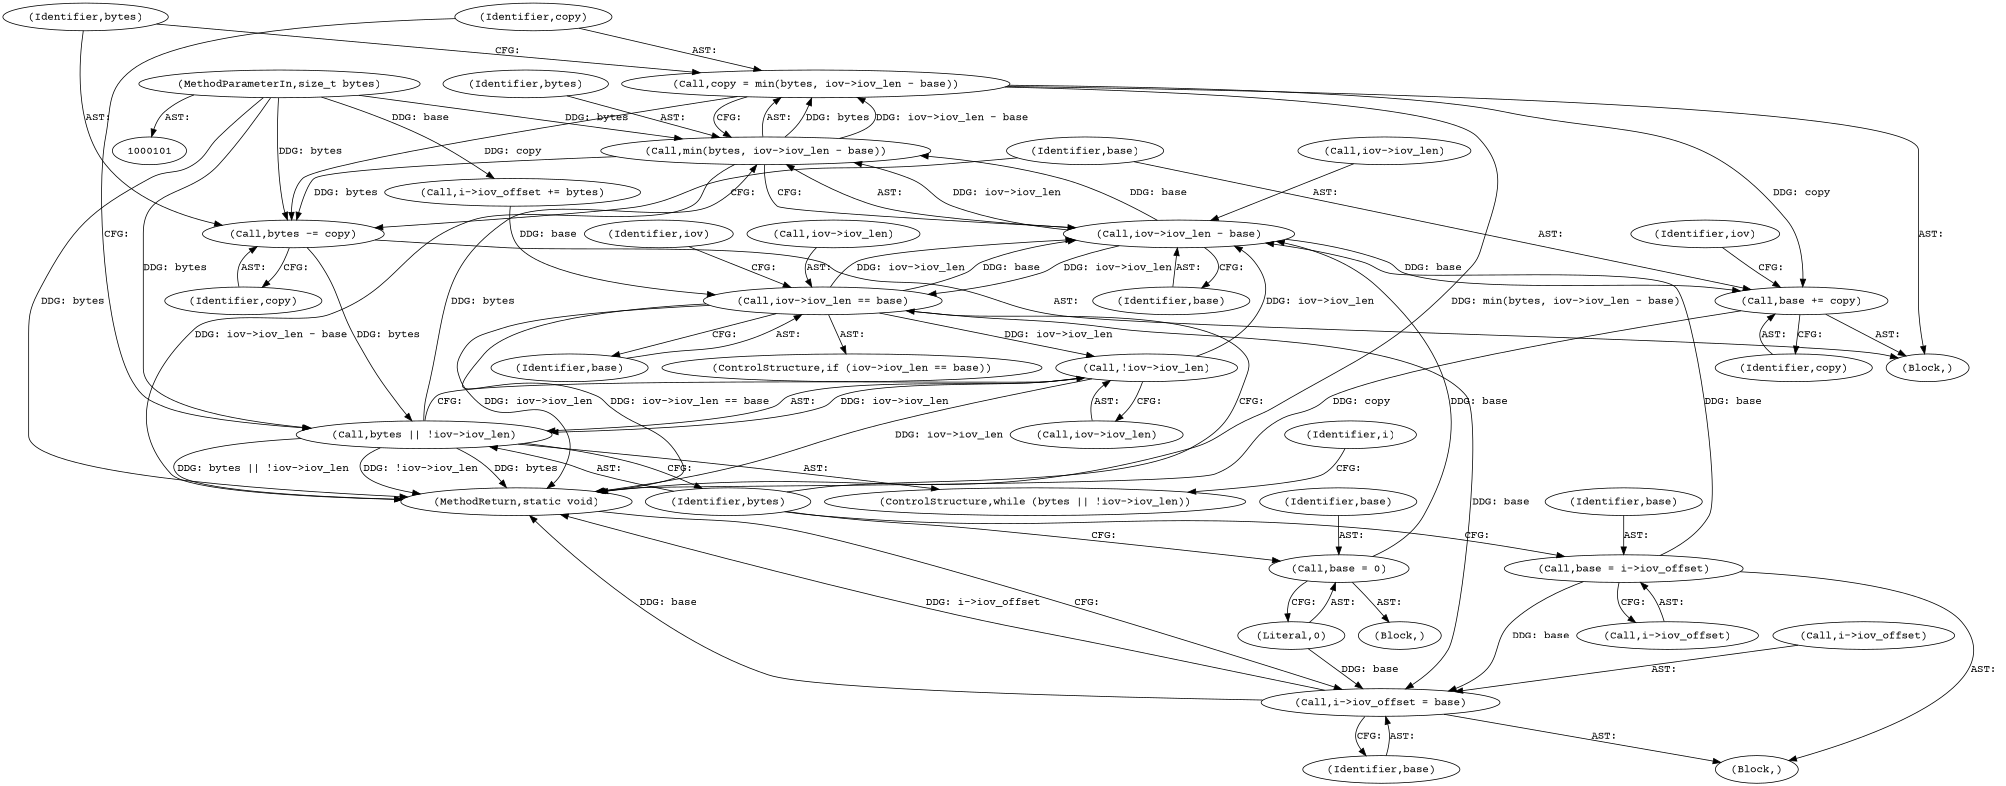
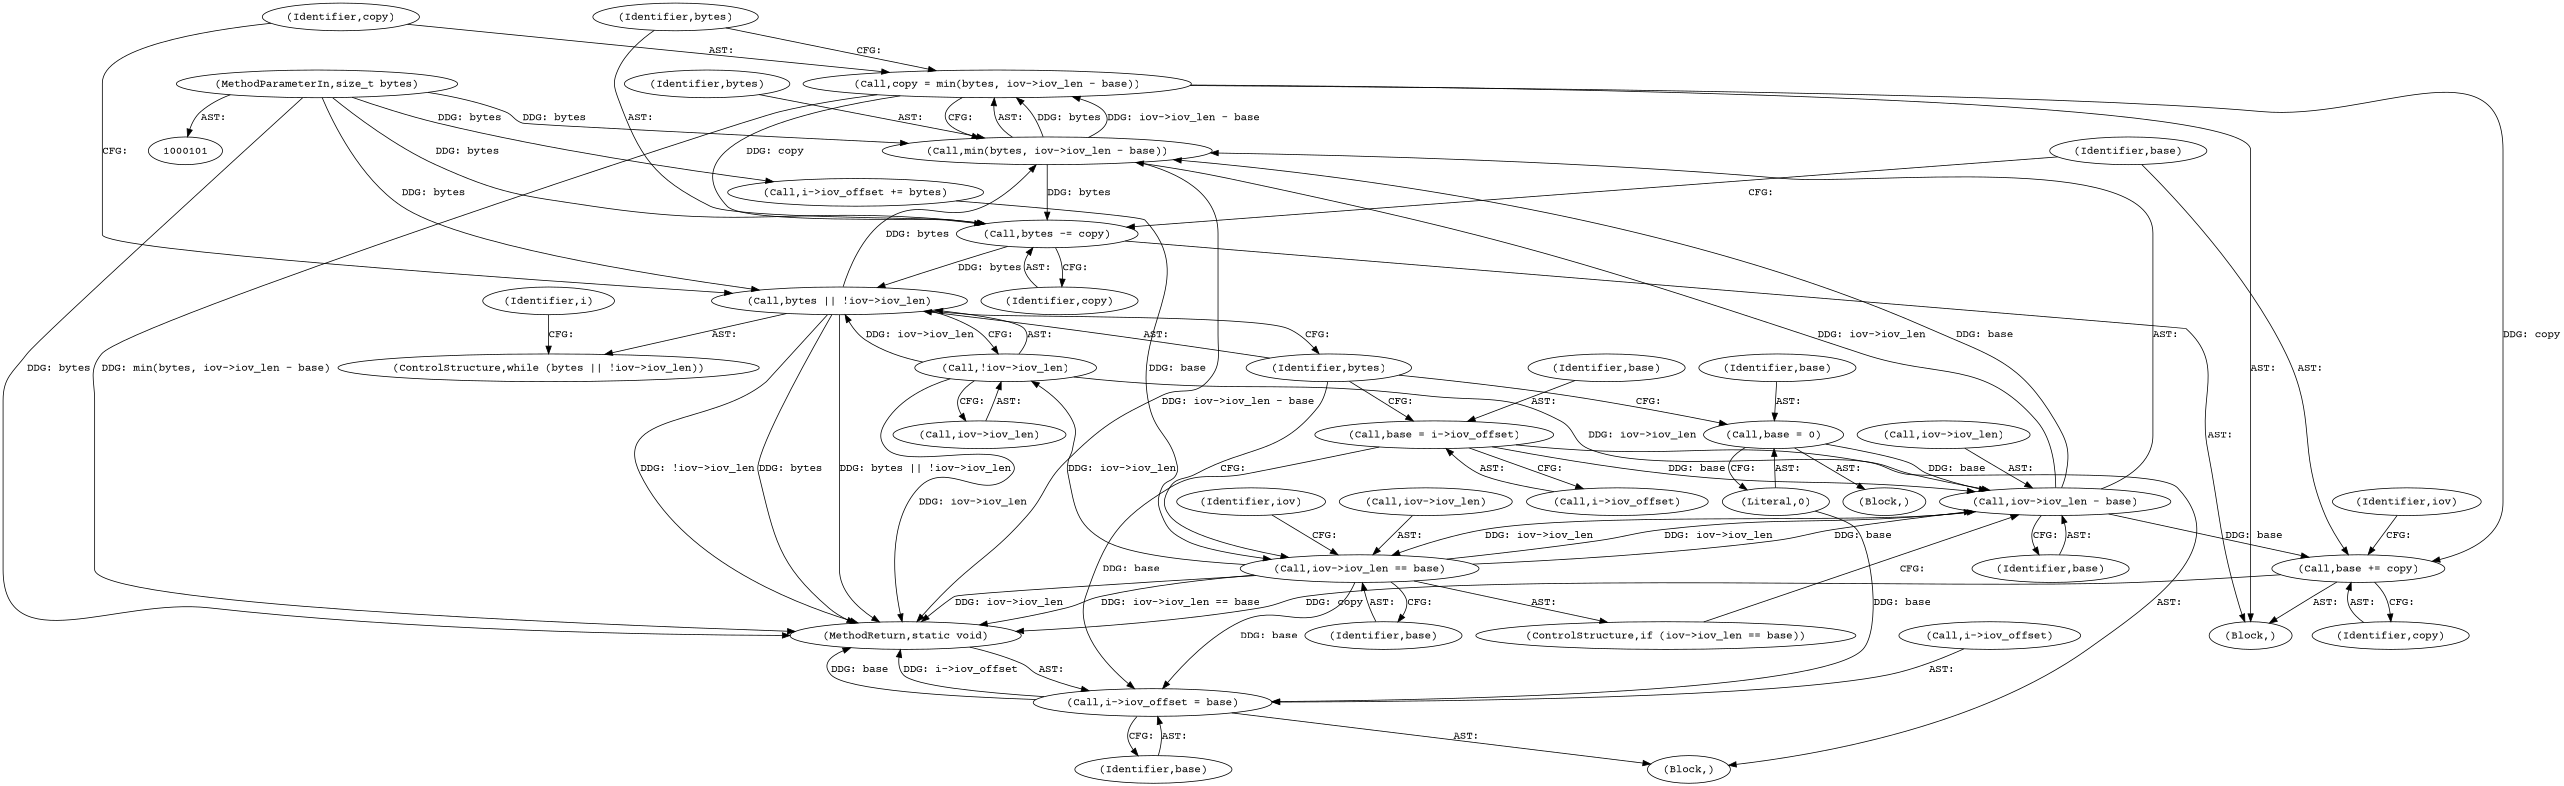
  digraph {
    fontname="Courier Prime"
    node [fontname="Courier Prime"]
    edge [fontname="Courier Prime"]
    n1 [label="(Call,base += copy)"]
    n2 [label="(Identifier,copy)"]
    n3 [label="(Block,)"]
    n4 [label="(MethodReturn,static void)"]
    n5 [label="(Call,iov->iov_len == base)"]
    n6 [label="(Call,iov->iov_len - base)"]
    n7 [label="(Call,!iov->iov_len)"]
    n8 [label="(Call,i->iov_offset = base)"]
    n9 [label="(Identifier,base)"]
    n10 [label="(ControlStructure,if (iov->iov_len == base))"]
    n11 [label="(Call,copy = min(bytes, iov->iov_len - base))"]
    n12 [label="(Call,min(bytes, iov->iov_len - base))"]
    n13 [label="(Call,bytes -= copy)"]
    n14 [label="(Call,bytes || !iov->iov_len)"]
    n15 [label="(Identifier,copy)"]
    n16 [label="(Identifier,base)"]
    n17 [label="(ControlStructure,while (bytes || !iov->iov_len))"]
    n18 [label="(Identifier,bytes)"]
    n19 [label="(Call,iov->iov_len)"]
    n20 [label="(Call,base = 0)"]
    n21 [label="(Call,base = i->iov_offset)"]
    n22 [label="(MethodParameterIn,size_t bytes)"]
    n23 [label="(Call,i->iov_offset += bytes)"]
    1000101
    n25 [label="(Block,)"]
    n26 [label="(Identifier,base)"]
    n27 [label="(Block,)"]
    n28 [label="(Literal,0)"]
    n29 [label="(Call,i->iov_offset)"]
    n30 [label="(Identifier,base)"]
    n31 [label="(Identifier,base)"]
    n32 [label="(Identifier,copy)"]
    n33 [label="(Call,i->iov_offset)"]
    n34 [label="(Identifier,i)"]
    n35 [label="(Identifier,base)"]
    n36 [label="(Identifier,iov)"]
    n37 [label="(Identifier,bytes)"]
    n38 [label="(Identifier,bytes)"]
    n39 [label="(Identifier,iov)"]
    n40 [label="(Call,iov->iov_len)"]
    n41 [label="(Call,iov->iov_len)"]
    n1 -> n2 [label="CFG: "]
    n1 -> n3 [label="AST: "]
    n1 -> n4 [label="DDG: copy"]
    n2 -> n1 [label="AST: "]
-   n4 -> n8 [label="CFG: "]
+   n4 -> n8 [label="AST: "]
    n5 -> n4 [label="DDG: iov->iov_len == base"]
    n5 -> n4 [label="DDG: iov->iov_len"]
    n5 -> n6 [label="DDG: iov->iov_len"]
    n5 -> n6 [label="DDG: base"]
    n5 -> n7 [label="DDG: iov->iov_len"]
    n5 -> n8 [label="DDG: base"]
    n5 -> n9 [label="CFG: "]
    n5 -> n10 [label="AST: "]
    n6 -> n1 [label="DDG: base"]
    n6 -> n5 [label="DDG: iov->iov_len"]
    n6 -> n12 [label="AST: "]
    n6 -> n12 [label="DDG: iov->iov_len"]
    n6 -> n12 [label="DDG: base"]
    n6 -> n16 [label="CFG: "]
    n7 -> n4 [label="DDG: iov->iov_len"]
    n7 -> n6 [label="DDG: iov->iov_len"]
    n7 -> n14 [label="AST: "]
    n7 -> n14 [label="DDG: iov->iov_len"]
    n7 -> n19 [label="CFG: "]
    n8 -> n4 [label="DDG: base"]
    n8 -> n4 [label="DDG: i->iov_offset"]
    n8 -> n25 [label="AST: "]
    n8 -> n26 [label="CFG: "]
    n9 -> n5 [label="AST: "]
    n11 -> n1 [label="DDG: copy"]
    n11 -> n3 [label="AST: "]
    n11 -> n4 [label="DDG: min(bytes, iov->iov_len - base)"]
    n11 -> n12 [label="CFG: "]
    n11 -> n13 [label="DDG: copy"]
    n12 -> n4 [label="DDG: iov->iov_len - base"]
-   n12 -> n6 [label="CFG: "]
+   n10 -> n6 [label="CFG: "]
    n12 -> n11 [label="AST: "]
    n12 -> n11 [label="DDG: bytes"]
    n12 -> n11 [label="DDG: iov->iov_len - base"]
    n12 -> n13 [label="DDG: bytes"]
    n13 -> n3 [label="AST: "]
    n13 -> n14 [label="DDG: bytes"]
    n13 -> n15 [label="CFG: "]
    n14 -> n4 [label="DDG: bytes"]
    n14 -> n4 [label="DDG: bytes || !iov->iov_len"]
    n14 -> n4 [label="DDG: !iov->iov_len"]
    n14 -> n7 [label="CFG: "]
    n14 -> n12 [label="DDG: bytes"]
    n14 -> n17 [label="AST: "]
    n14 -> n18 [label="CFG: "]
    n15 -> n13 [label="AST: "]
    n16 -> n6 [label="AST: "]
    n18 -> n5 [label="CFG: "]
    n18 -> n14 [label="AST: "]
    n18 -> n20 [label="CFG: "]
    n18 -> n21 [label="CFG: "]
    n19 -> n7 [label="AST: "]
    n20 -> n6 [label="DDG: base"]
    n20 -> n27 [label="AST: "]
    n20 -> n28 [label="CFG: "]
    n21 -> n6 [label="DDG: base"]
    n21 -> n8 [label="DDG: base"]
    n21 -> n25 [label="AST: "]
    n21 -> n29 [label="CFG: "]
    n22 -> n4 [label="DDG: bytes"]
    n22 -> n12 [label="DDG: bytes"]
    n22 -> n13 [label="DDG: bytes"]
    n22 -> n14 [label="DDG: bytes"]
-   n22 -> n23 [label="DDG: base"]
+   n22 -> n23 [label="DDG: bytes"]
    n22 -> 1000101 [label="AST: "]
    n23 -> n5 [label="DDG: base"]
    n26 -> n8 [label="AST: "]
    n28 -> n8 [label="DDG: base"]
    n28 -> n20 [label="AST: "]
    n29 -> n21 [label="AST: "]
    n30 -> n1 [label="AST: "]
    n30 -> n13 [label="CFG: "]
    n31 -> n21 [label="AST: "]
    n32 -> n11 [label="AST: "]
    n32 -> n14 [label="CFG: "]
    n33 -> n8 [label="AST: "]
    n34 -> n17 [label="CFG: "]
    n35 -> n20 [label="AST: "]
    n36 -> n1 [label="CFG: "]
    n37 -> n11 [label="CFG: "]
    n37 -> n13 [label="AST: "]
    n38 -> n12 [label="AST: "]
    n39 -> n5 [label="CFG: "]
    n40 -> n6 [label="AST: "]
    n41 -> n5 [label="AST: "]
  }
